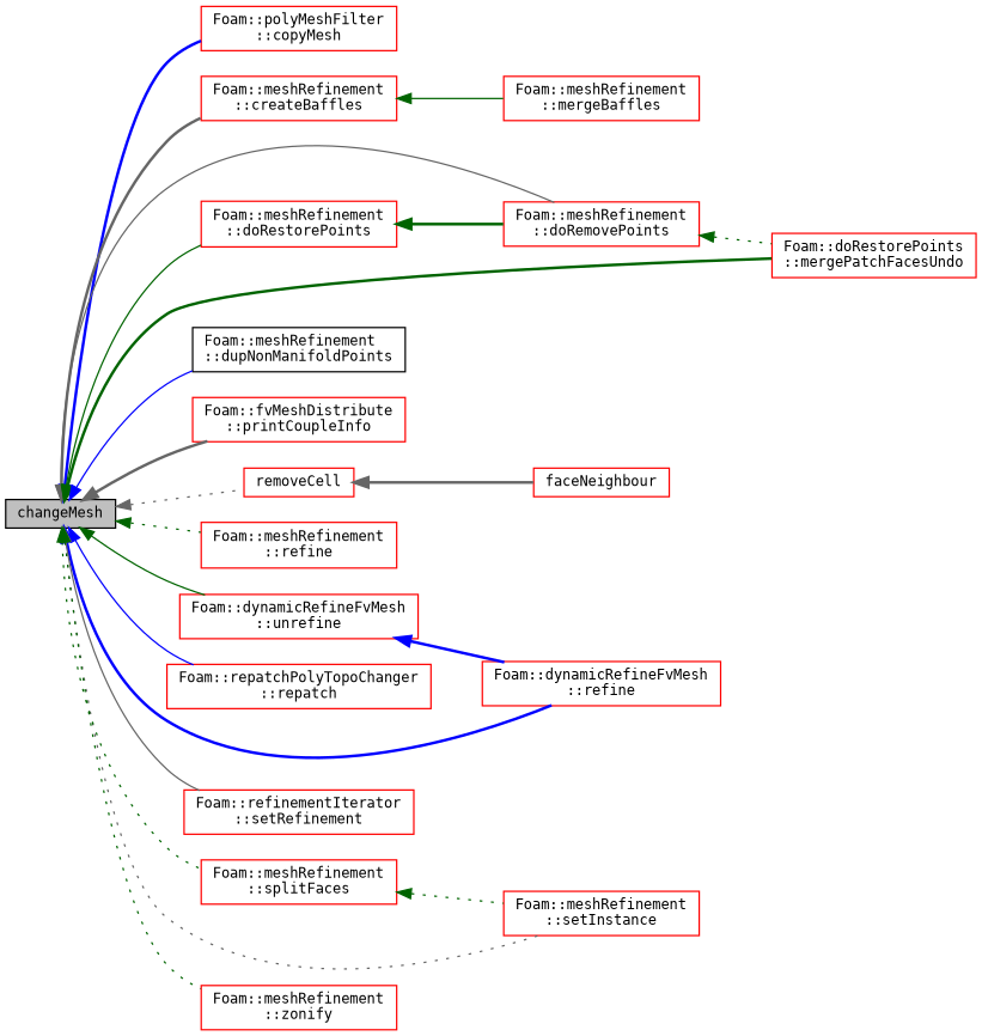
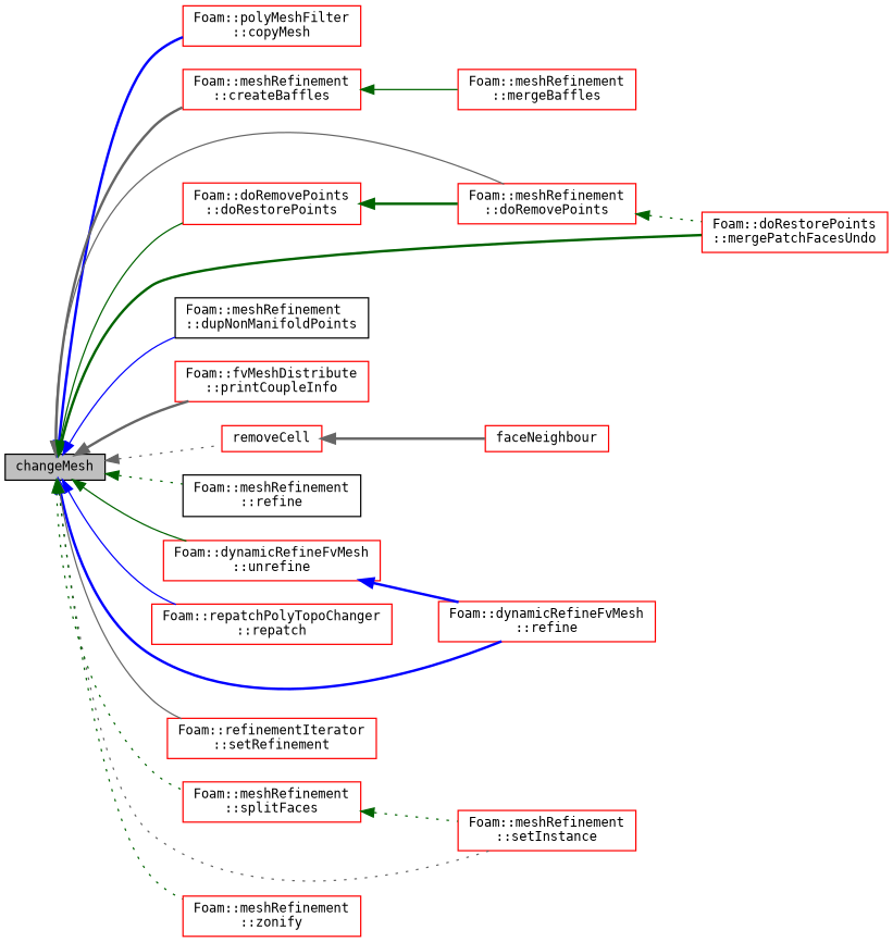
  digraph {
    fontname="DejaVu Sans Mono"
    rankdir=LR
    node [color=red fontname="DejaVu Sans Mono" fontsize=10 shape=record]
    edge [color=darkgreen dir=back fontname="DejaVu Sans Mono" fontsize=10 labelfontname=Helvetica labelfontsize=10 style=bold]
    n1 [color=black fillcolor=grey75 fontcolor=black height=0.2 label=changeMesh style=filled width=0.4]
    n2 [height=0.2 label="Foam::polyMeshFilter\l::copyMesh" width=0.4]
    n3 [height=0.2 label="Foam::meshRefinement\l::createBaffles" width=0.4]
    n4 [height=0.2 label="Foam::meshRefinement\l::doRemovePoints" width=0.4]
    n5 [height=0.2 label="Foam::doRestorePoints\l::mergePatchFacesUndo" width=0.4]
-   n6 [height=0.2 label="Foam::meshRefinement\l::doRestorePoints" width=0.4]
+   n6 [height=0.2 label="Foam::doRemovePoints\l::doRestorePoints" width=0.4]
    n7 [color=black height=0.2 label="Foam::meshRefinement\l::dupNonManifoldPoints" width=0.4]
    n8 [height=0.2 label="Foam::fvMeshDistribute\l::printCoupleInfo" width=0.4]
    n9 [height=0.2 label="Foam::dynamicRefineFvMesh\l::refine" width=0.4]
-   n10 [height=0.2 label="Foam::meshRefinement\l::refine" width=0.4]
+   n10 [color=black height=0.2 label="Foam::meshRefinement\l::refine" width=0.4]
    n11 [height=0.2 label=removeCell width=0.4]
    n12 [height=0.2 label="Foam::repatchPolyTopoChanger\l::repatch" width=0.4]
    n13 [height=0.2 label="Foam::meshRefinement\l::setInstance" width=0.4]
    n14 [height=0.2 label="Foam::refinementIterator\l::setRefinement" width=0.4]
    n15 [height=0.2 label="Foam::meshRefinement\l::splitFaces" width=0.4]
    n16 [height=0.2 label="Foam::dynamicRefineFvMesh\l::unrefine" width=0.4]
    n17 [height=0.2 label="Foam::meshRefinement\l::zonify" width=0.4]
    n18 [height=0.2 label="Foam::meshRefinement\l::mergeBaffles" width=0.4]
    n19 [height=0.2 label=faceNeighbour width=0.4]
    n1 -> n2 [color=blue]
    n1 -> n3 [color=gray40]
    n1 -> n4 [color=gray40 style=solid]
    n1 -> n5
    n1 -> n6 [style=solid]
    n1 -> n7 [color=blue style=solid]
    n1 -> n8 [color=gray40]
    n1 -> n9 [color=blue]
    n1 -> n10 [style=dotted]
    n1 -> n11 [color=gray40 style=dotted]
    n1 -> n12 [color=blue style=solid]
    n1 -> n13 [color=gray40 style=dotted]
    n1 -> n14 [color=gray40 style=solid]
    n1 -> n15 [style=dotted]
    n1 -> n16 [style=solid]
    n1 -> n17 [style=dotted]
    n3 -> n18 [style=solid]
    n4 -> n5 [style=dotted]
    n6 -> n4
    n11 -> n19 [color=gray40]
    n15 -> n13 [style=dotted]
    n16 -> n9 [color=blue]
  }
